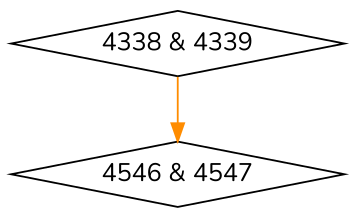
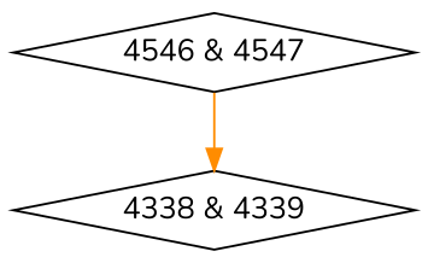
  digraph {
    fontname=Nunito
    node [shape=diamond fontname=Nunito]
    n1 [label="4338 & 4339"]
    n2 [label="4546 & 4547"]
-   n1 -> n2 [color=darkorange fontname=Nunito]
+   n2 -> n1 [color=darkorange fontname=Nunito]
  }
